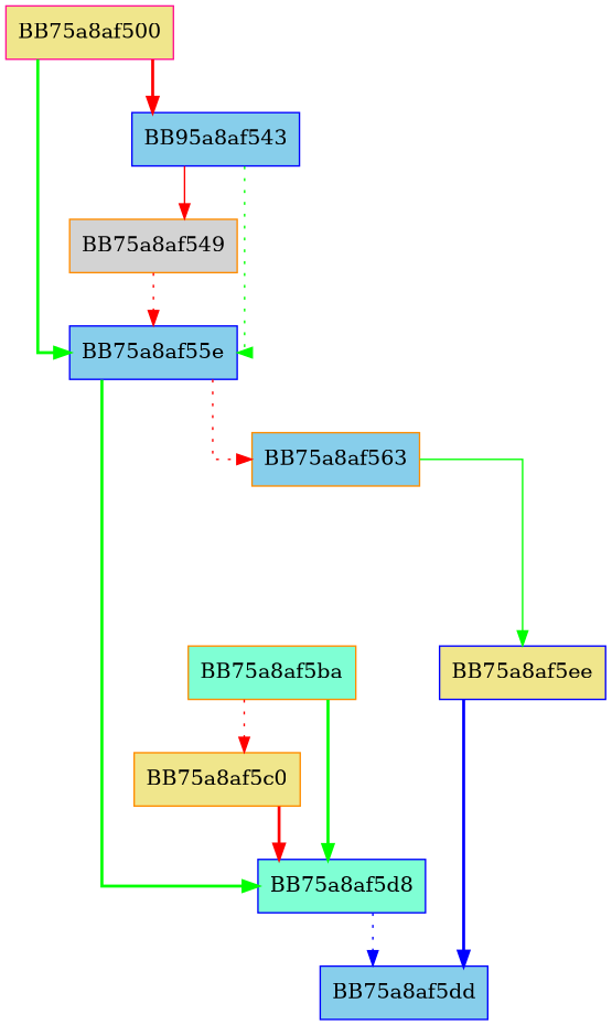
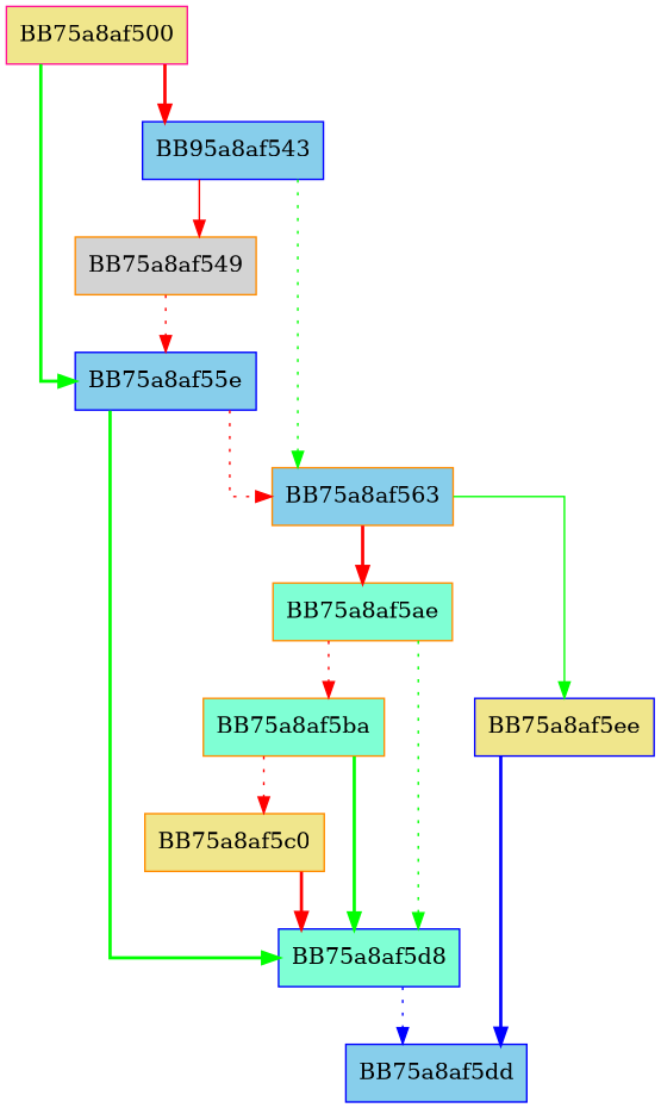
  digraph {
    splines=ortho
    node [color=blue fillcolor=skyblue shape=box style=filled]
    edge [color=red style=bold]
    BB75a8af500 [color=deeppink fillcolor=khaki]
    BB75a8af55e
    n3 [label=BB95a8af543]
    BB75a8af5d8 [fillcolor=aquamarine]
    BB75a8af563 [color=darkorange]
    BB75a8af549 [color=darkorange fillcolor=lightgrey]
    BB75a8af5dd
    BB75a8af5ee [fillcolor=khaki]
+   BB75a8af5ae [color=darkorange fillcolor=aquamarine]
    BB75a8af5ba [color=darkorange fillcolor=aquamarine]
    BB75a8af5c0 [color=darkorange fillcolor=khaki]
    BB75a8af500 -> BB75a8af55e [color=green]
    BB75a8af500 -> n3
    BB75a8af55e -> BB75a8af5d8 [color=green]
    BB75a8af55e -> BB75a8af563 [style=dotted]
-   n3 -> BB75a8af55e [color=green style=dotted]
+   n3 -> BB75a8af563 [color=green style=dotted]
    n3 -> BB75a8af549 [style=solid]
    BB75a8af5d8 -> BB75a8af5dd [color=blue style=dotted]
    BB75a8af563 -> BB75a8af5ee [color=green style=solid]
+   BB75a8af563 -> BB75a8af5ae
    BB75a8af549 -> BB75a8af55e [style=dotted]
    BB75a8af5ee -> BB75a8af5dd [color=blue]
+   BB75a8af5ae -> BB75a8af5d8 [color=green style=dotted]
+   BB75a8af5ae -> BB75a8af5ba [style=dotted]
    BB75a8af5ba -> BB75a8af5d8 [color=green]
    BB75a8af5ba -> BB75a8af5c0 [style=dotted]
    BB75a8af5c0 -> BB75a8af5d8
  }
